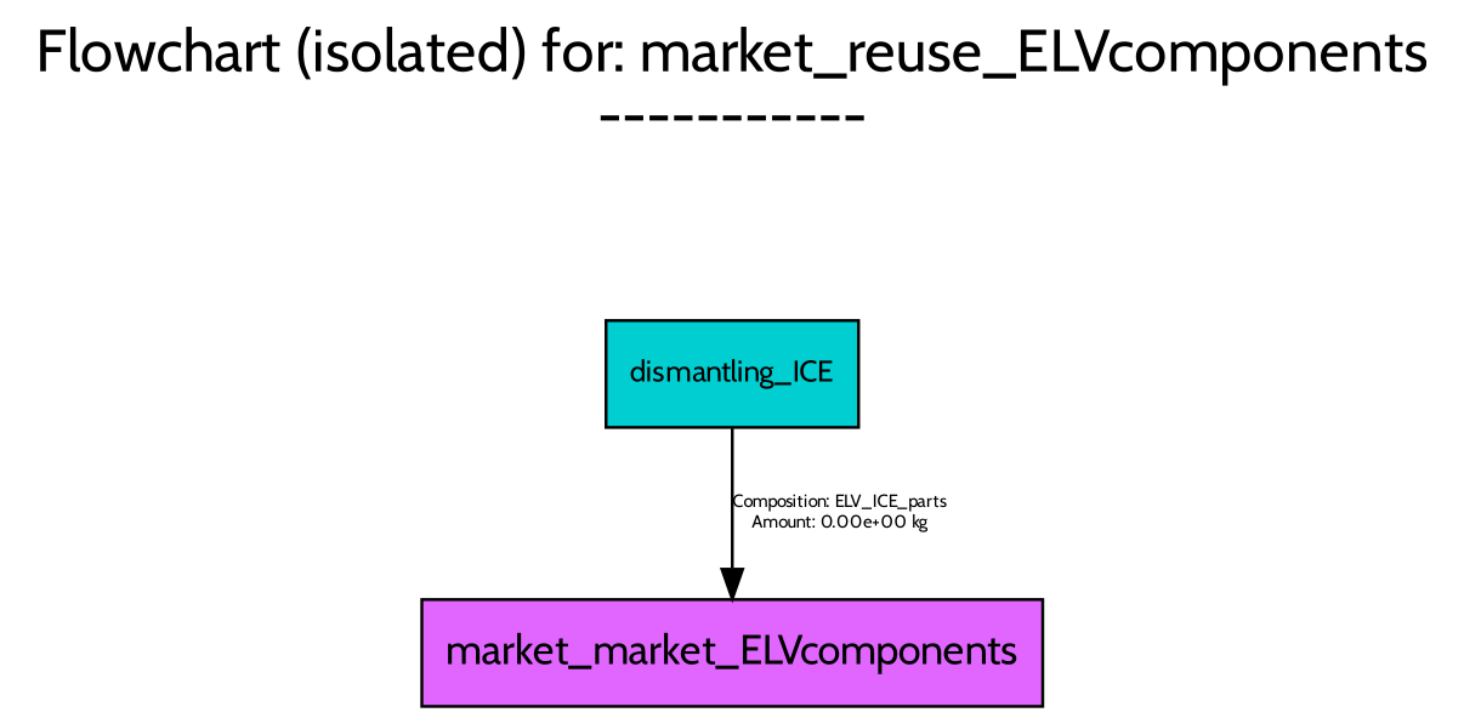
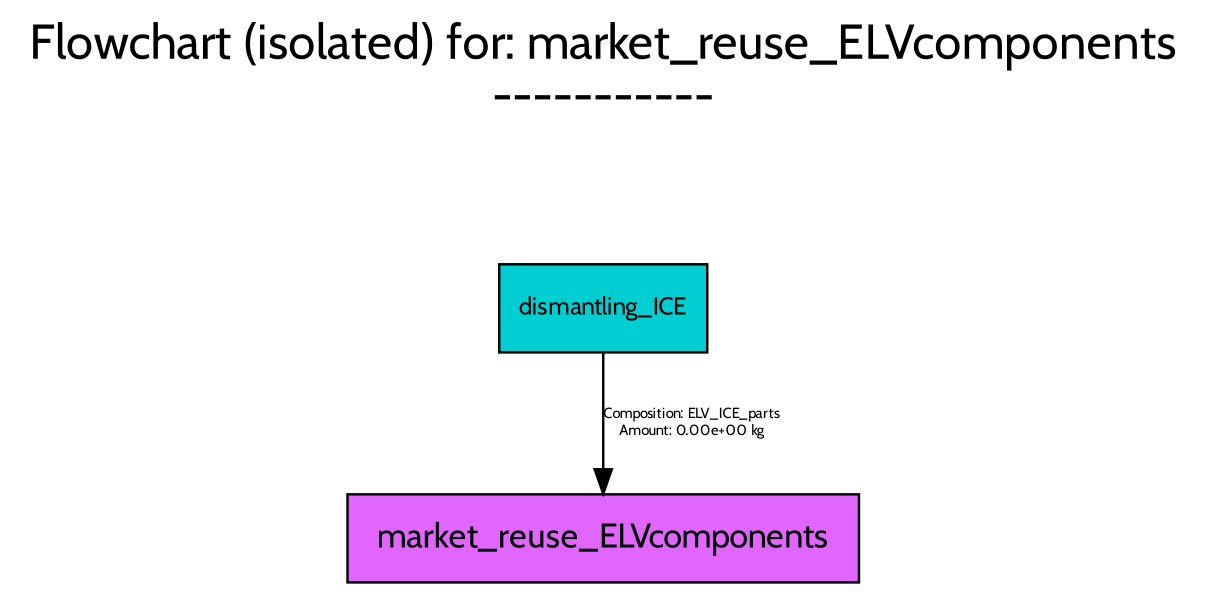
  digraph {
    font=Cabin
    fontname=Cabin
    fontsize=20
    label="Flowchart (isolated) for: market_reuse_ELVcomponents\n-----------"
    labeljust=c
    labelloc=tc
    nodesep=0.6
    rankdir=TB
    ranksep=0.6
    node [fontname=Cabin shape=box style=filled]
-   market_reuse_ELVcomponents [fillcolor=mediumorchid1 fontsize=14 height=0.5 width=2.8056 label=market_market_ELVcomponents]
+   market_reuse_ELVcomponents [fillcolor=mediumorchid1 fontsize=14 height=0.5 width=2.8056]
    dismantling_ICE [fillcolor=darkturquoise fontsize=10 height=0.5 width=1.1806]
    dismantling_ICE -> market_reuse_ELVcomponents [color=black fontname=Cabin fontsize=6 label="Composition: ELV_ICE_parts\nAmount: 0.00e+00 kg"]
  }
